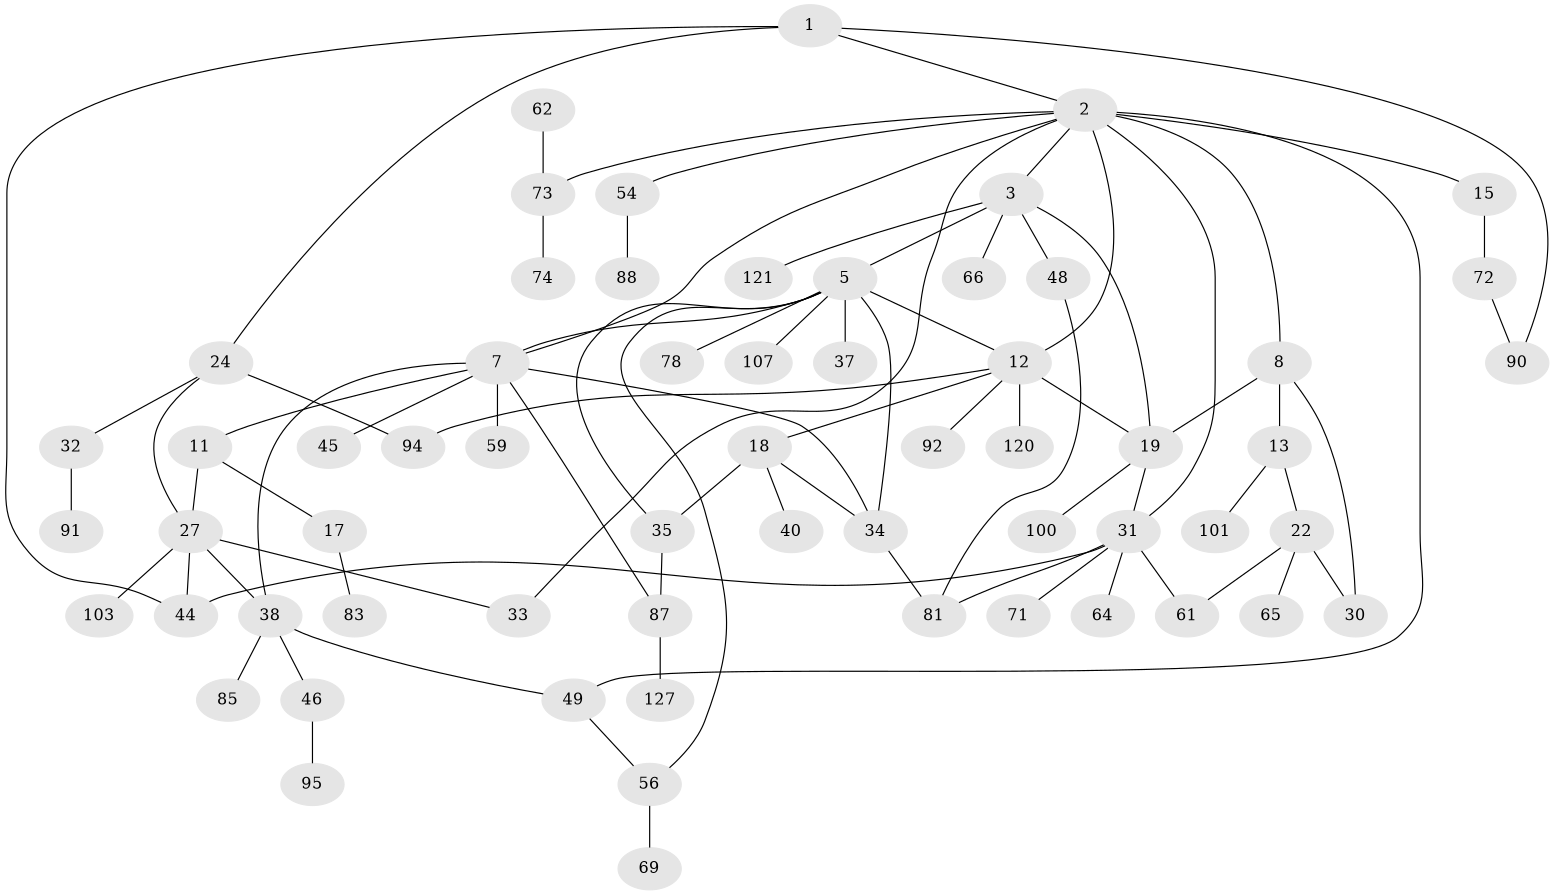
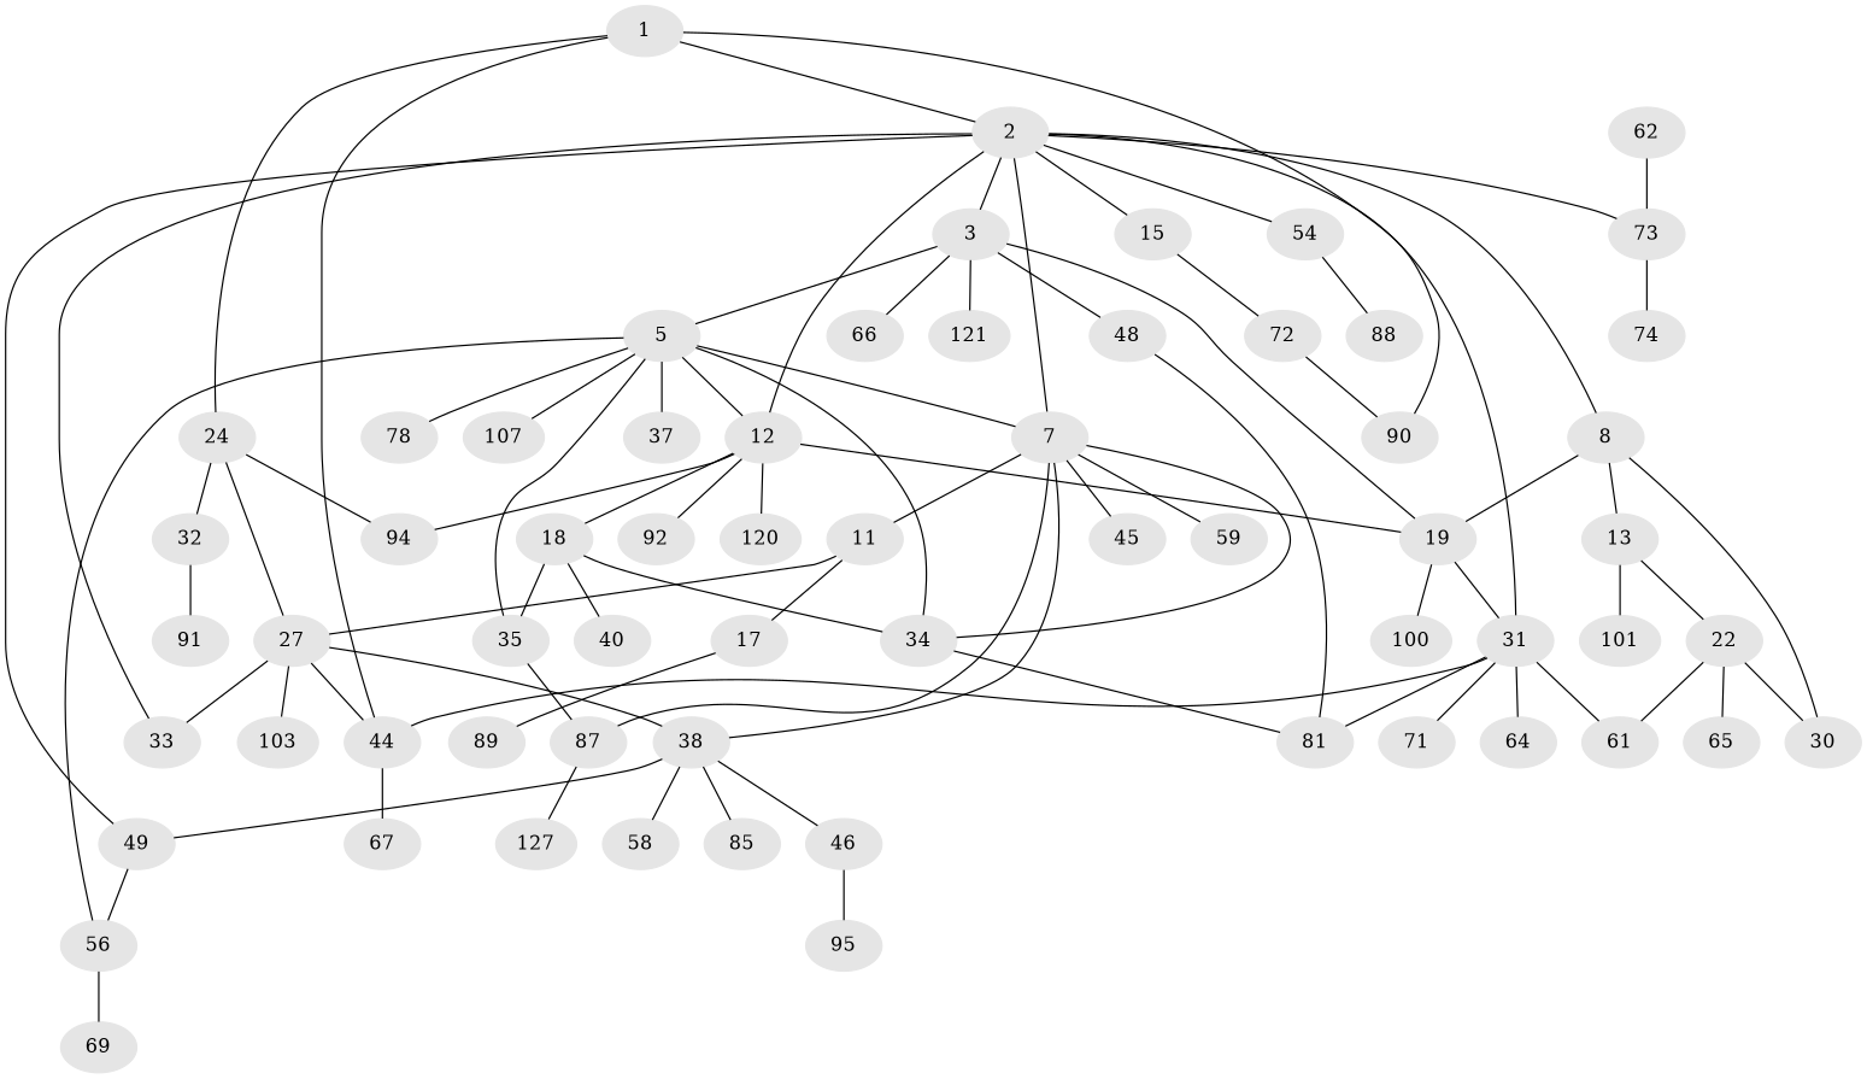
  graph {
    node [color=gray90 style=filled]
    2 [super="+14+6"]
    3 [super="+20+4"]
    7 [super="+16+23+26"]
    8 [super="+116+51"]
    12 [super="+70+84"]
    15
    31 [super="+43+41"]
    33 [super="+89"]
    49 [super="+57"]
    54
    73 [super="+97"]
    1
    24 [super="+76+115"]
    44 [super="+50"]
    90 [super="+93"]
    27 [super="+86+102+114"]
    94
    32 [super="+77"]
+   67
    5 [super="+9"]
    19
    48
    66 [super="+108"]
    121
    34 [super="+79"]
    11
    38 [super="+39"]
    45
    59
    87
    13
    30
    18 [super="+99+21"]
    92
    120
    72 [super="+111"]
    71
    61
    64 [super="+119"]
    81 [super="+124+125"]
    56 [super="+63"]
    88
    74
    35 [super="+52+106+60"]
    37
    78
    107
    100
    69
    17
    46 [super="+53"]
+   58
    85
    127
    22 [super="+42+25"]
    101
-   83
+   83 [label=89]
    103
    40
    65
    91
    62
    95
    2 -- 3
    2 -- 7
    2 -- 8
    2 -- 12 [weight=2]
    2 -- 15
    2 -- 31
    2 -- 33
    2 -- 49
    2 -- 54
    2 -- 73
    3 -- 5
    3 -- 19
    3 -- 48
    3 -- 66
    3 -- 121
    7 -- 34
    7 -- 11
    7 -- 38
    7 -- 45
    7 -- 59
    7 -- 87
    8 -- 19
    8 -- 13
    8 -- 30
    12 -- 94
    12 -- 19
    12 -- 18
    12 -- 92
    12 -- 120
    15 -- 72
    31 -- 44
    31 -- 71
    31 -- 61
    31 -- 64
    31 -- 81
    49 -- 56
    54 -- 88
    73 -- 74
    1 -- 2
    1 -- 24
    1 -- 44
    1 -- 90
    24 -- 27
    24 -- 94
    24 -- 32
+   44 -- 67
    27 -- 33
    27 -- 44
    27 -- 38
    27 -- 103
    32 -- 91
    5 -- 7
    5 -- 12
    5 -- 34
    5 -- 56
    5 -- 35
    5 -- 37
    5 -- 78
    5 -- 107
    19 -- 31
    19 -- 100
    48 -- 81
    34 -- 81
    11 -- 27
    11 -- 17
    38 -- 49
    38 -- 46
+   38 -- 58
    38 -- 85
    87 -- 127
    13 -- 22
    13 -- 101
    18 -- 34
    18 -- 35
    18 -- 40
    72 -- 90
    56 -- 69
    35 -- 87
    17 -- 83
    46 -- 95
    22 -- 30
    22 -- 61
    22 -- 65
    62 -- 73
  }
